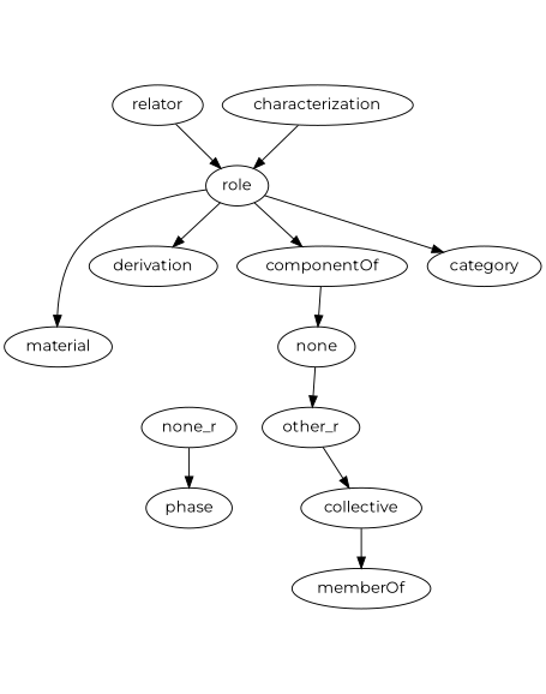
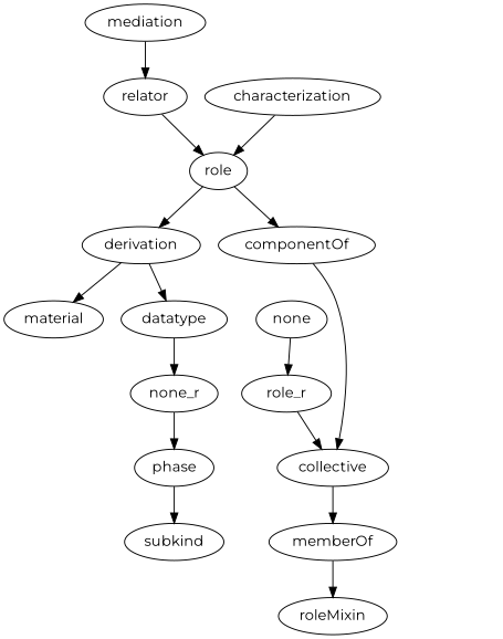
  strict digraph {
    fontname=Montserrat
    node [fontname=Montserrat]
    edge [fontname=Montserrat]
+   mediation
    relator
    role
    material
    derivation
    componentOf
-   category
+   datatype
    n9 [label=none]
    characterization
    none_r
-   other_r
+   other_r [label=role_r]
    phase
+   subkind
    collective
    memberOf
+   roleMixin
+   mediation -> relator
    relator -> role
-   role -> material
+   derivation -> material
    role -> derivation
    role -> componentOf
-   role -> category
-   componentOf -> n9
+   derivation -> datatype
+   componentOf -> collective
+   datatype -> none_r
    n9 -> other_r
    characterization -> role
    none_r -> phase
    other_r -> collective
+   phase -> subkind
    collective -> memberOf
+   memberOf -> roleMixin
  }
